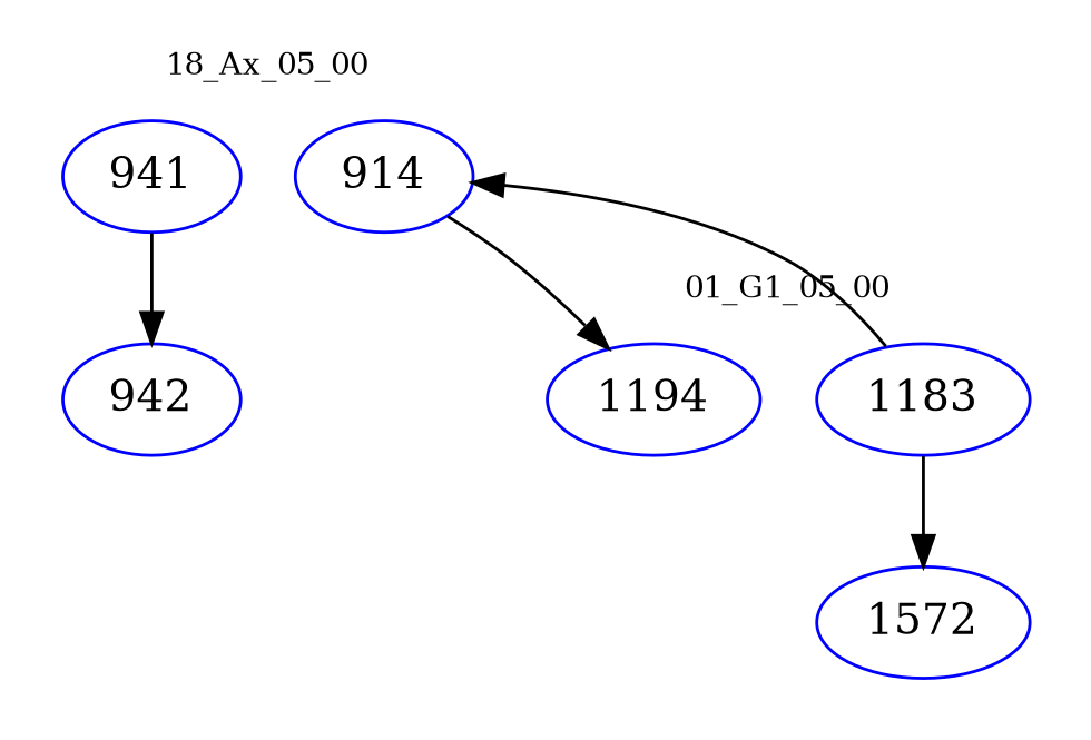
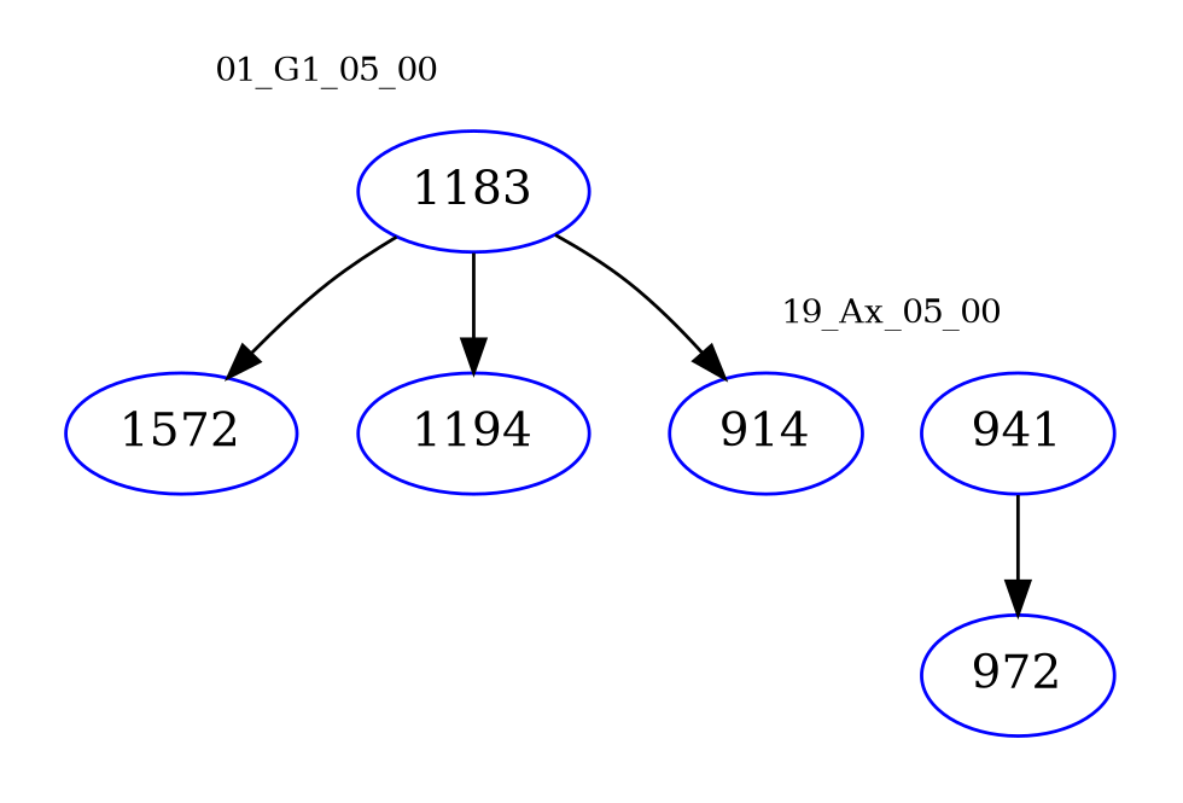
  digraph {
    node [color=blue]
    edge [color=black]
    n1 [label=941]
    n2 [label=914]
-   n3 [label=942]
+   n3 [label=972]
    n4 [label=1183]
    n5 [label=1572]
    n6 [label=1194]
    subgraph cluster_1 {
      color=white
      fontsize=10
-     label="18_Ax_05_00"
+     label="19_Ax_05_00"
      n1
      n2
      n3
    }
    subgraph cluster_2 {
      color=white
      fontsize=10
      label="01_G1_05_00"
      n4
      n5
      n6
    }
    n1 -> n3
    n4 -> n2
    n4 -> n5
-   n2 -> n6
+   n4 -> n6
  }
